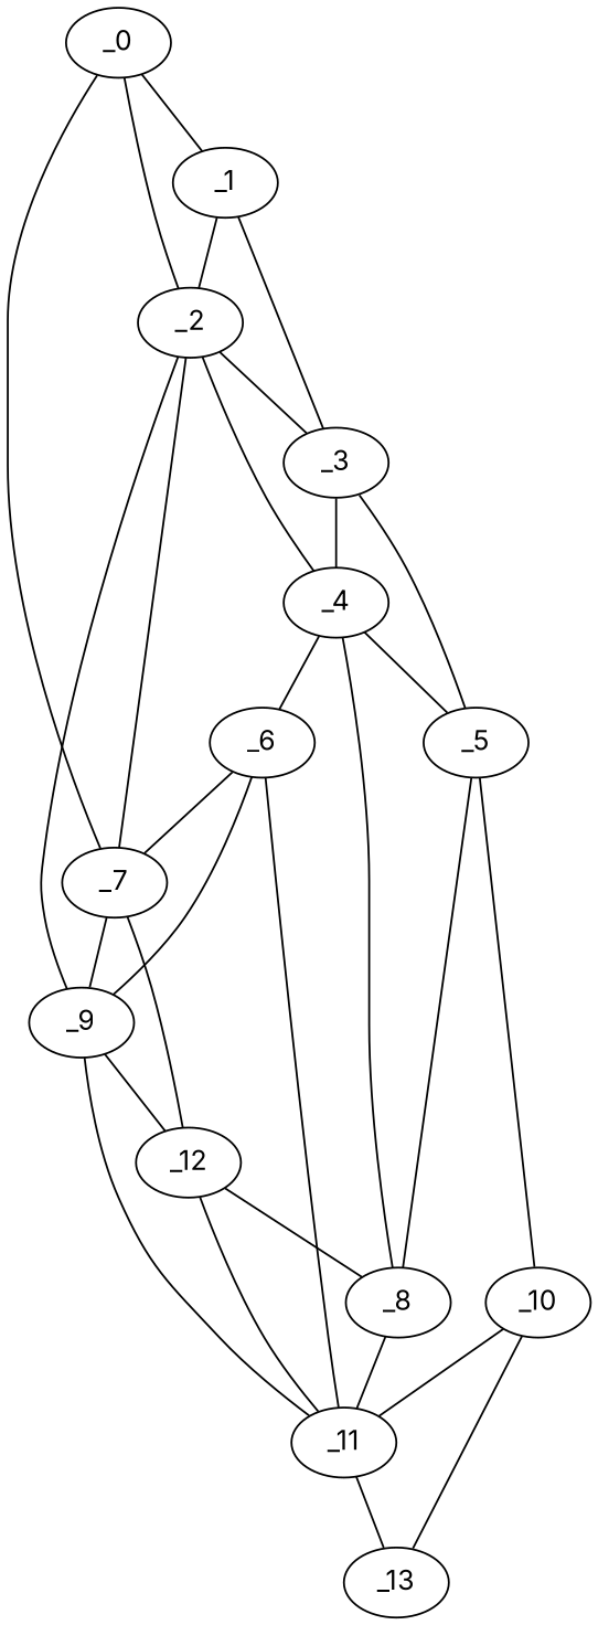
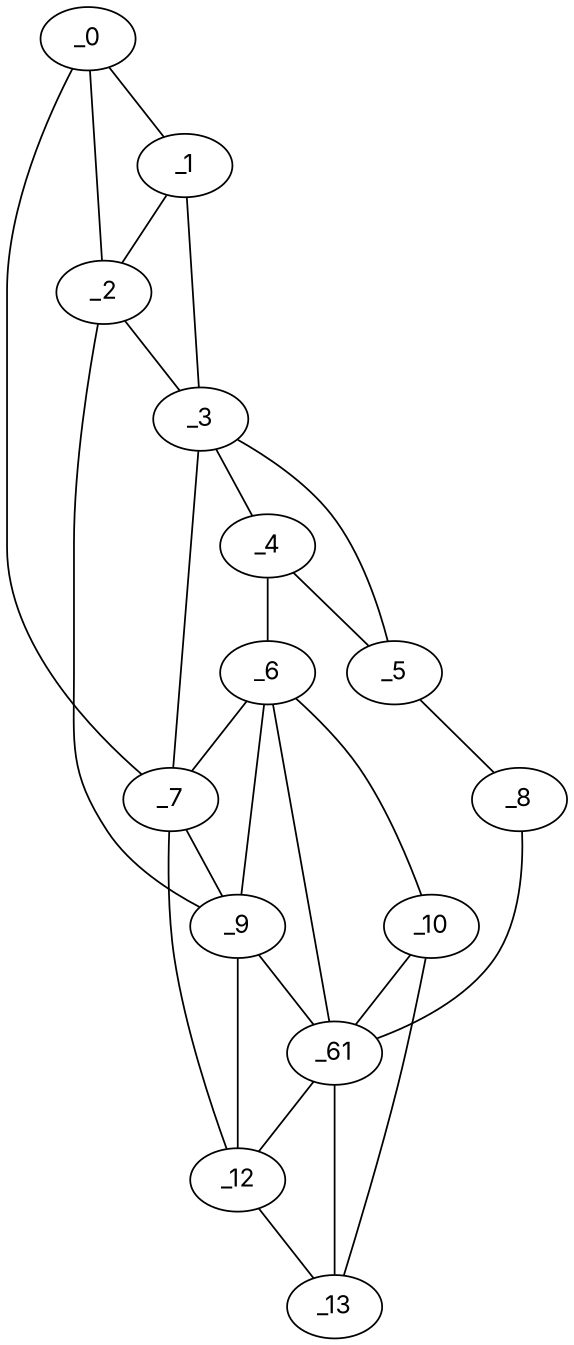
  graph {
    fontname=Inter
    node [fontname=Inter x=57]
    edge [fontname=Inter valence=1]
    _0 [x=49 y=14]
    _1 [y=9]
    _2 [y=22]
    _7 [x=77 y=44]
    _3 [x=63 y=7]
    _4 [x=72 y=17]
    _9 [x=86 y=45]
    _12 [x=98 y=48]
    _5 [x=75 y=8]
    _6 [x=76 y=31]
    _8 [x=80 y=24]
-   _11 [x=92 y=29]
+   _11 [x=92 y=29 label=_61]
    _13 [x=111 y=32]
    _10 [x=91 y=13]
    _0 -- _1
    _0 -- _2 [valence=2]
    _0 -- _7
    _1 -- _2 [valence=2]
    _1 -- _3
-   _2 -- _7 [valence=2]
+   _3 -- _7 [valence=2]
    _2 -- _3
-   _2 -- _4 [valence=2]
    _2 -- _9
    _7 -- _9 [valence=2]
    _7 -- _12
    _3 -- _4 [valence=2]
    _3 -- _5
    _4 -- _5
    _4 -- _6 [valence=2]
-   _4 -- _8 [valence=2]
    _9 -- _12
    _9 -- _11 [valence=2]
-   _12 -- _8
+   _12 -- _13
    _5 -- _8 [valence=2]
-   _5 -- _10
+   _6 -- _10
    _6 -- _7 [valence=2]
    _6 -- _9
    _6 -- _11
    _8 -- _11 [valence=2]
    _11 -- _12
    _11 -- _13 [valence=2]
    _10 -- _11 [valence=2]
    _10 -- _13
  }
